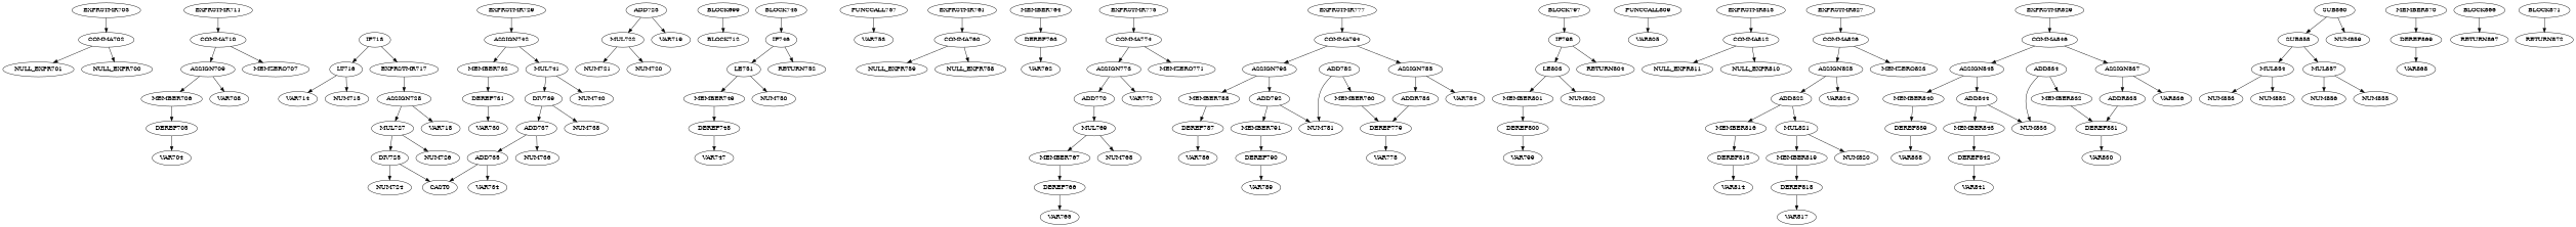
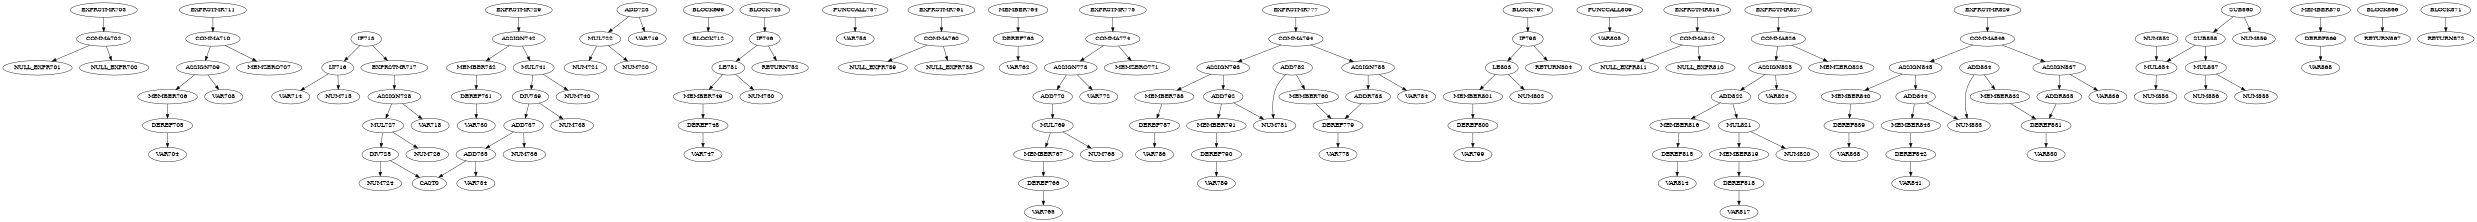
  digraph {
    COMMA702
    NULL_EXPR701
    NULL_EXPR700
    EXPRSTMR703
    DEREF705
    VAR704
    MEMBER706
    ASSIGN709
    VAR708
    COMMA710
    MEMZERO707
    EXPRSTMR711
    LT716
    VAR714
    NUM715
    IF713
    EXPRSTMR717
    ASSIGN728
    MUL722
    NUM721
    NUM720
    ADD723
    VAR719
    DIV725
    NUM724
    CAST0
    MUL727
    NUM726
    VAR718
    DEREF731
    VAR730
    MEMBER732
    ADD735
    VAR734
    ADD737
    NUM736
    DIV739
    NUM738
    MUL741
    NUM740
    ASSIGN742
    EXPRSTMR729
    BLOCK699
    BLOCK712
    DEREF748
    VAR747
    MEMBER749
    LE751
    NUM750
    IF746
    RETURN752
    FUNCCALL757
    VAR753
    COMMA760
    NULL_EXPR759
    NULL_EXPR758
    EXPRSTMR761
    DEREF763
    VAR762
    MEMBER764
    DEREF766
    VAR765
    MEMBER767
    MUL769
    NUM768
    ADD770
    ASSIGN773
    VAR772
    COMMA774
    MEMZERO771
    EXPRSTMR775
    DEREF779
    VAR778
    n74 [label=MEMBER760]
    ADD782
    NUM781
    ADDR783
    ASSIGN785
    VAR784
    DEREF787
    VAR786
    MEMBER788
    DEREF790
    VAR789
    MEMBER791
    ADD792
    ASSIGN793
    COMMA794
    EXPRSTMR777
    BLOCK745
    DEREF800
    VAR799
    MEMBER801
    LE803
    NUM802
    IF798
    RETURN804
    FUNCCALL809
    VAR805
    COMMA812
    NULL_EXPR811
    NULL_EXPR810
    EXPRSTMR813
    DEREF815
    VAR814
    MEMBER816
    DEREF818
    VAR817
    MEMBER819
    MUL821
    NUM820
    ADD822
    ASSIGN825
    VAR824
    COMMA826
    MEMZERO823
    EXPRSTMR827
    DEREF831
    VAR830
    MEMBER832
    ADD834
    NUM833
    ADDR835
    ASSIGN837
    VAR836
    DEREF839
    VAR838
    MEMBER840
    DEREF842
    VAR841
    MEMBER843
    ADD844
    ASSIGN845
    COMMA846
    EXPRSTMR829
    BLOCK797
    MUL854
    NUM853
    NUM852
    MUL857
    NUM856
    NUM855
    SUB858
    SUB860
    NUM859
    DEREF869
    VAR868
    MEMBER870
    BLOCK866
    RETURN867
    BLOCK871
    RETURN872
    COMMA702 -> NULL_EXPR701
    COMMA702 -> NULL_EXPR700
    EXPRSTMR703 -> COMMA702
    DEREF705 -> VAR704
    MEMBER706 -> DEREF705
    ASSIGN709 -> MEMBER706
    ASSIGN709 -> VAR708
    COMMA710 -> ASSIGN709
    COMMA710 -> MEMZERO707
    EXPRSTMR711 -> COMMA710
    LT716 -> VAR714
    LT716 -> NUM715
    IF713 -> LT716
    IF713 -> EXPRSTMR717
    EXPRSTMR717 -> ASSIGN728
    ASSIGN728 -> MUL727
    ASSIGN728 -> VAR718
    MUL722 -> NUM721
    MUL722 -> NUM720
    ADD723 -> MUL722
    ADD723 -> VAR719
    DIV725 -> NUM724
    DIV725 -> CAST0
    MUL727 -> DIV725
    MUL727 -> NUM726
    DEREF731 -> VAR730
    MEMBER732 -> DEREF731
    ADD735 -> CAST0
    ADD735 -> VAR734
    ADD737 -> ADD735
    ADD737 -> NUM736
    DIV739 -> ADD737
    DIV739 -> NUM738
    MUL741 -> DIV739
    MUL741 -> NUM740
    ASSIGN742 -> MEMBER732
    ASSIGN742 -> MUL741
    EXPRSTMR729 -> ASSIGN742
    BLOCK699 -> BLOCK712
    DEREF748 -> VAR747
    MEMBER749 -> DEREF748
    LE751 -> MEMBER749
    LE751 -> NUM750
    IF746 -> LE751
    IF746 -> RETURN752
    FUNCCALL757 -> VAR753
    COMMA760 -> NULL_EXPR759
    COMMA760 -> NULL_EXPR758
    EXPRSTMR761 -> COMMA760
    DEREF763 -> VAR762
    MEMBER764 -> DEREF763
    DEREF766 -> VAR765
    MEMBER767 -> DEREF766
    MUL769 -> MEMBER767
    MUL769 -> NUM768
    ADD770 -> MUL769
    ASSIGN773 -> ADD770
    ASSIGN773 -> VAR772
    COMMA774 -> ASSIGN773
    COMMA774 -> MEMZERO771
    EXPRSTMR775 -> COMMA774
    DEREF779 -> VAR778
    n74 -> DEREF779
    ADD782 -> n74
    ADD782 -> NUM781
    ADDR783 -> DEREF779
    ASSIGN785 -> ADDR783
    ASSIGN785 -> VAR784
    DEREF787 -> VAR786
    MEMBER788 -> DEREF787
    DEREF790 -> VAR789
    MEMBER791 -> DEREF790
    ADD792 -> NUM781
    ADD792 -> MEMBER791
    ASSIGN793 -> MEMBER788
    ASSIGN793 -> ADD792
    COMMA794 -> ASSIGN785
    COMMA794 -> ASSIGN793
    EXPRSTMR777 -> COMMA794
    BLOCK745 -> IF746
    DEREF800 -> VAR799
    MEMBER801 -> DEREF800
    LE803 -> MEMBER801
    LE803 -> NUM802
    IF798 -> LE803
    IF798 -> RETURN804
    FUNCCALL809 -> VAR805
    COMMA812 -> NULL_EXPR811
    COMMA812 -> NULL_EXPR810
    EXPRSTMR813 -> COMMA812
    DEREF815 -> VAR814
    MEMBER816 -> DEREF815
    DEREF818 -> VAR817
    MEMBER819 -> DEREF818
    MUL821 -> MEMBER819
    MUL821 -> NUM820
    ADD822 -> MEMBER816
    ADD822 -> MUL821
    ASSIGN825 -> ADD822
    ASSIGN825 -> VAR824
    COMMA826 -> ASSIGN825
    COMMA826 -> MEMZERO823
    EXPRSTMR827 -> COMMA826
    DEREF831 -> VAR830
    MEMBER832 -> DEREF831
    ADD834 -> MEMBER832
    ADD834 -> NUM833
    ADDR835 -> DEREF831
    ASSIGN837 -> ADDR835
    ASSIGN837 -> VAR836
    DEREF839 -> VAR838
    MEMBER840 -> DEREF839
    DEREF842 -> VAR841
    MEMBER843 -> DEREF842
    ADD844 -> NUM833
    ADD844 -> MEMBER843
    ASSIGN845 -> MEMBER840
    ASSIGN845 -> ADD844
    COMMA846 -> ASSIGN837
    COMMA846 -> ASSIGN845
    EXPRSTMR829 -> COMMA846
    BLOCK797 -> IF798
    MUL854 -> NUM853
-   MUL854 -> NUM852
+   NUM852 -> MUL854
    MUL857 -> NUM856
    MUL857 -> NUM855
    SUB858 -> MUL854
    SUB858 -> MUL857
    SUB860 -> SUB858
    SUB860 -> NUM859
    DEREF869 -> VAR868
    MEMBER870 -> DEREF869
    BLOCK866 -> RETURN867
    BLOCK871 -> RETURN872
  }
